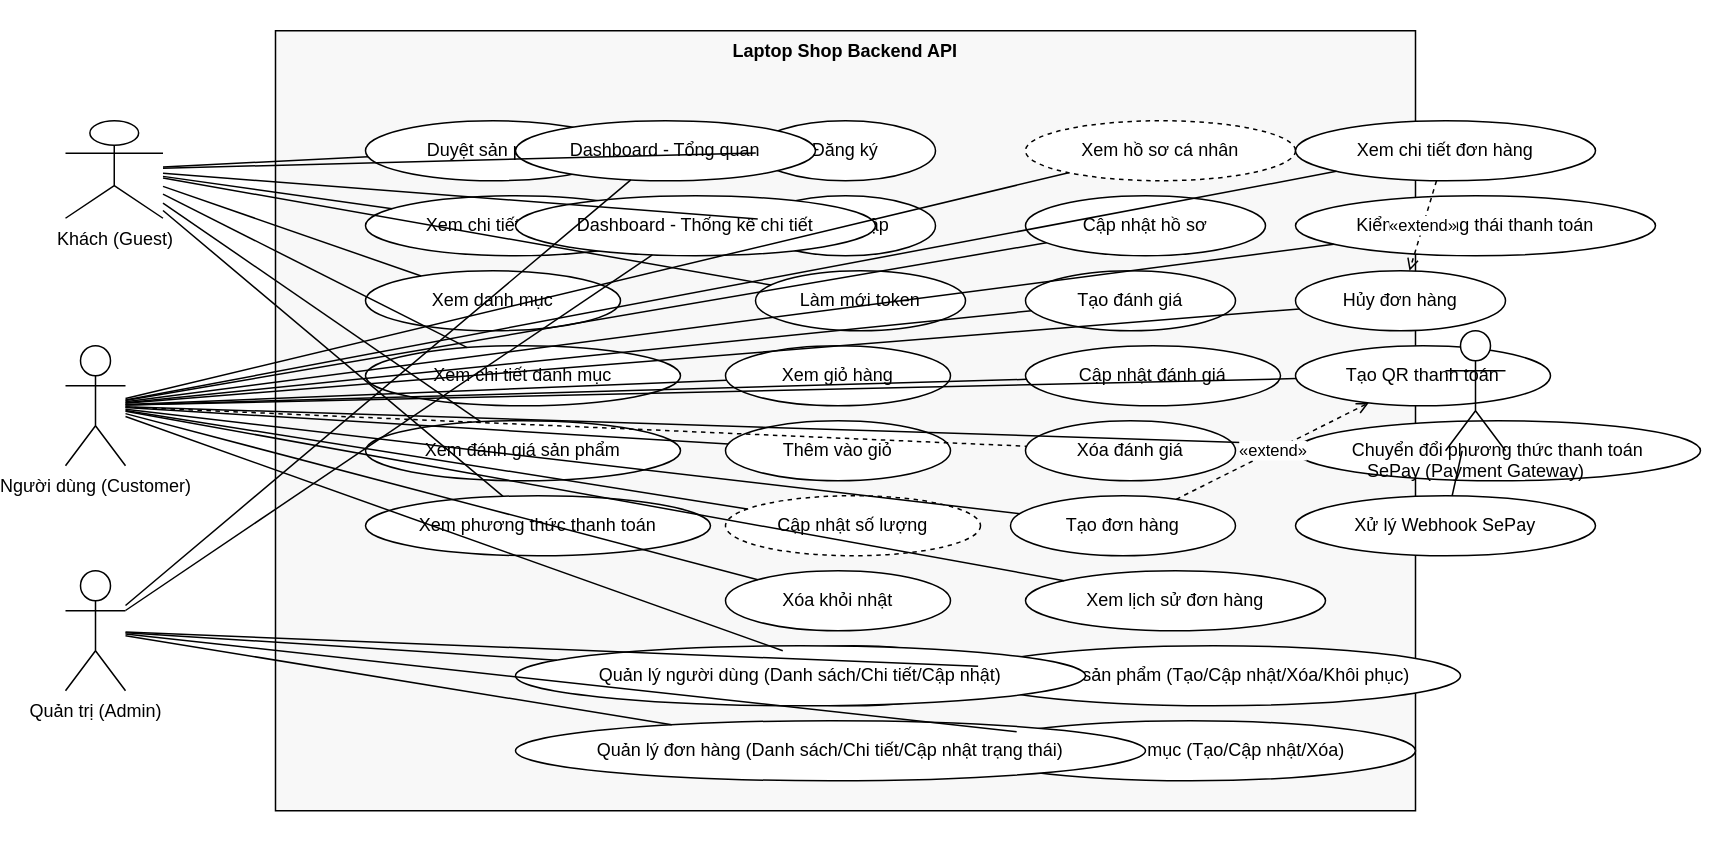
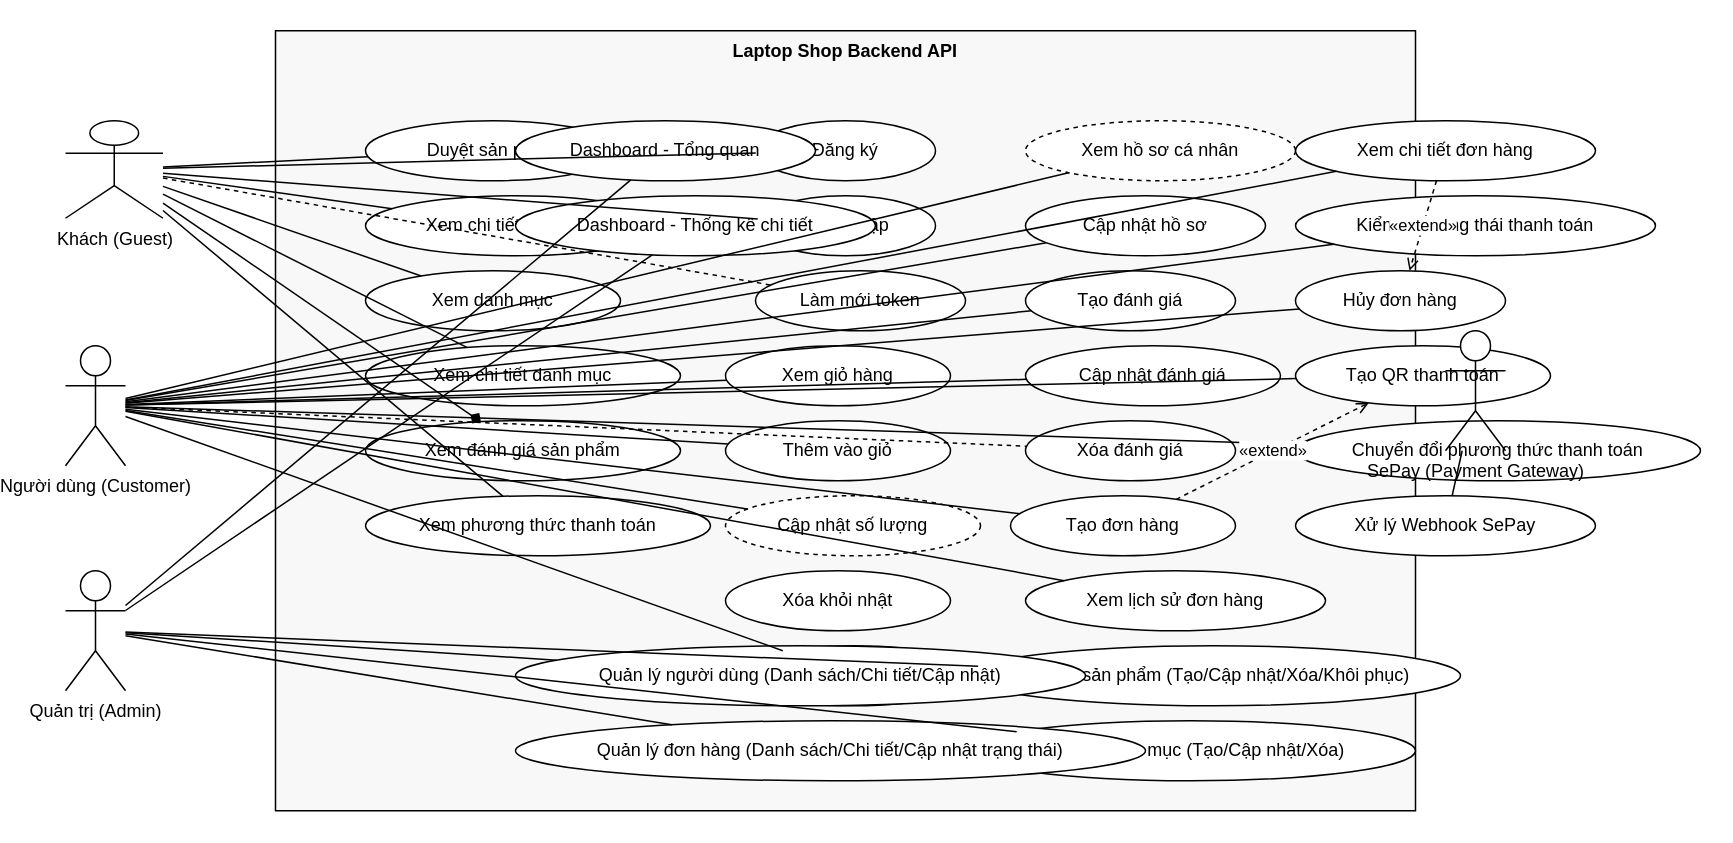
  <mxCell id="0" />
  <mxCell id="1" parent="0" />
  <mxCell id="2" value="Laptop Shop Backend API" style="shape=rectangle;whiteSpace=wrap;html=1;strokeDasharray=4 4;rounded=0;fontStyle=1;align=center;verticalAlign=top;fillColor=#f8f8f8;" vertex="1" parent="1"><mxGeometry x="160" y="20" width="760" height="520" as="geometry" /></mxCell>
  <mxCell id="3" value="Khách (Guest)" style="shape=umlActor;verticalLabelPosition=bottom;verticalAlign=top;html=1;" vertex="1" parent="1"><mxGeometry x="20" y="80" width="65" height="65" as="geometry" /></mxCell>
  <mxCell id="4" value="Người dùng (Customer)" style="shape=umlActor;verticalLabelPosition=bottom;verticalAlign=top;html=1;" vertex="1" parent="1"><mxGeometry x="20" y="230" width="40" height="80" as="geometry" /></mxCell>
  <mxCell id="5" value="Quản trị (Admin)" style="shape=umlActor;verticalLabelPosition=bottom;verticalAlign=top;html=1;" vertex="1" parent="1"><mxGeometry x="20" y="380" width="40" height="80" as="geometry" /></mxCell>
  <mxCell id="6" value="SePay (Payment Gateway)" style="shape=umlActor;verticalLabelPosition=bottom;verticalAlign=top;html=1;" vertex="1" parent="1"><mxGeometry x="940" y="220" width="40" height="80" as="geometry" /></mxCell>
  <mxCell id="7" value="Duyệt sản phẩm" style="ellipse;whiteSpace=wrap;html=1;" vertex="1" parent="2"><mxGeometry x="60" y="60" width="170" height="40" as="geometry" /></mxCell>
  <mxCell id="8" value="Xem chi tiết sản phẩm" style="ellipse;whiteSpace=wrap;html=1;" vertex="1" parent="2"><mxGeometry x="60" y="110" width="200" height="40" as="geometry" /></mxCell>
  <mxCell id="9" value="Xem danh mục" style="ellipse;whiteSpace=wrap;html=1;" vertex="1" parent="2"><mxGeometry x="60" y="160" width="170" height="40" as="geometry" /></mxCell>
  <mxCell id="10" value="Xem chi tiết danh mục" style="ellipse;whiteSpace=wrap;html=1;" vertex="1" parent="2"><mxGeometry x="60" y="210" width="210" height="40" as="geometry" /></mxCell>
  <mxCell id="11" value="Xem đánh giá sản phẩm" style="ellipse;whiteSpace=wrap;html=1;" vertex="1" parent="2"><mxGeometry x="60" y="260" width="210" height="40" as="geometry" /></mxCell>
  <mxCell id="12" value="Xem phương thức thanh toán" style="ellipse;whiteSpace=wrap;html=1;" vertex="1" parent="2"><mxGeometry x="60" y="310" width="230" height="40" as="geometry" /></mxCell>
  <mxCell id="13" value="Đăng ký" style="ellipse;whiteSpace=wrap;html=1;" vertex="1" parent="2"><mxGeometry x="320" y="60" width="120" height="40" as="geometry" /></mxCell>
  <mxCell id="14" value="Đăng nhập" style="ellipse;whiteSpace=wrap;html=1;" vertex="1" parent="2"><mxGeometry x="320" y="110" width="120" height="40" as="geometry" /></mxCell>
  <mxCell id="15" value="Làm mới token" style="ellipse;whiteSpace=wrap;html=1;" vertex="1" parent="2"><mxGeometry x="320" y="160" width="140" height="40" as="geometry" /></mxCell>
  <mxCell id="16" value="Xem giỏ hàng" style="ellipse;whiteSpace=wrap;html=1;" vertex="1" parent="2"><mxGeometry x="300" y="210" width="150" height="40" as="geometry" /></mxCell>
  <mxCell id="17" value="Thêm vào giỏ" style="ellipse;whiteSpace=wrap;html=1;" vertex="1" parent="2"><mxGeometry x="300" y="260" width="150" height="40" as="geometry" /></mxCell>
  <mxCell id="18" value="Cập nhật số lượng" style="ellipse;whiteSpace=wrap;html=1;dashed=1;" vertex="1" parent="2"><mxGeometry x="300" y="310" width="170" height="40" as="geometry" /></mxCell>
  <mxCell id="19" value="Xóa khỏi nhật" style="ellipse;whiteSpace=wrap;html=1;" vertex="1" parent="2"><mxGeometry x="300" y="360" width="150" height="40" as="geometry" /></mxCell>
  <mxCell id="20" value="Xóa toàn bộ giỏ" style="ellipse;whiteSpace=wrap;html=1;" vertex="1" parent="2"><mxGeometry x="300" y="410" width="170" height="40" as="geometry" /></mxCell>
  <mxCell id="21" value="Xem hồ sơ cá nhân" style="ellipse;whiteSpace=wrap;html=1;dashed=1;" vertex="1" parent="2"><mxGeometry x="500" y="60" width="180" height="40" as="geometry" /></mxCell>
  <mxCell id="22" value="Cập nhật hồ sơ" style="ellipse;whiteSpace=wrap;html=1;" vertex="1" parent="2"><mxGeometry x="500" y="110" width="160" height="40" as="geometry" /></mxCell>
  <mxCell id="23" value="Tạo đánh giá" style="ellipse;whiteSpace=wrap;html=1;" vertex="1" parent="2"><mxGeometry x="500" y="160" width="140" height="40" as="geometry" /></mxCell>
  <mxCell id="24" value="Cập nhật đánh giá" style="ellipse;whiteSpace=wrap;html=1;" vertex="1" parent="2"><mxGeometry x="500" y="210" width="170" height="40" as="geometry" /></mxCell>
  <mxCell id="25" value="Xóa đánh giá" style="ellipse;whiteSpace=wrap;html=1;" vertex="1" parent="2"><mxGeometry x="500" y="260" width="140" height="40" as="geometry" /></mxCell>
  <mxCell id="26" value="Tạo đơn hàng" style="ellipse;whiteSpace=wrap;html=1;" vertex="1" parent="2"><mxGeometry x="490" y="310" width="150" height="40" as="geometry" /></mxCell>
  <mxCell id="27" value="Xem lịch sử đơn hàng" style="ellipse;whiteSpace=wrap;html=1;" vertex="1" parent="2"><mxGeometry x="500" y="360" width="200" height="40" as="geometry" /></mxCell>
  <mxCell id="28" value="Xem chi tiết đơn hàng" style="ellipse;whiteSpace=wrap;html=1;" vertex="1" parent="2"><mxGeometry x="680" y="60" width="200" height="40" as="geometry" /></mxCell>
  <mxCell id="29" value="Kiểm tra trạng thái thanh toán" style="ellipse;whiteSpace=wrap;html=1;" vertex="1" parent="2"><mxGeometry x="680" y="110" width="240" height="40" as="geometry" /></mxCell>
  <mxCell id="30" value="Hủy đơn hàng" style="ellipse;whiteSpace=wrap;html=1;" vertex="1" parent="2"><mxGeometry x="680" y="160" width="140" height="40" as="geometry" /></mxCell>
  <mxCell id="31" value="Tạo QR thanh toán" style="ellipse;whiteSpace=wrap;html=1;" vertex="1" parent="2"><mxGeometry x="680" y="210" width="170" height="40" as="geometry" /></mxCell>
  <mxCell id="32" value="Chuyển đổi phương thức thanh toán" style="ellipse;whiteSpace=wrap;html=1;" vertex="1" parent="2"><mxGeometry x="680" y="260" width="270" height="40" as="geometry" /></mxCell>
  <mxCell id="33" value="Quản lý sản phẩm (Tạo/Cập nhật/Xóa/Khôi phục)" style="ellipse;whiteSpace=wrap;html=1;" vertex="1" parent="2"><mxGeometry x="460" y="410" width="330" height="40" as="geometry" /></mxCell>
  <mxCell id="34" value="Quản lý danh mục (Tạo/Cập nhật/Xóa)" style="ellipse;whiteSpace=wrap;html=1;" vertex="1" parent="2"><mxGeometry x="460" y="460" width="300" height="40" as="geometry" /></mxCell>
  <mxCell id="35" value="Quản lý đơn hàng (Danh sách/Chi tiết/Cập nhật trạng thái)" style="ellipse;whiteSpace=wrap;html=1;" vertex="1" parent="2"><mxGeometry x="160" y="460" width="420" height="40" as="geometry" /></mxCell>
  <mxCell id="36" value="Quản lý người dùng (Danh sách/Chi tiết/Cập nhật)" style="ellipse;whiteSpace=wrap;html=1;" vertex="1" parent="2"><mxGeometry x="160" y="410" width="380" height="40" as="geometry" /></mxCell>
  <mxCell id="37" value="Dashboard - Tổng quan" style="ellipse;whiteSpace=wrap;html=1;" vertex="1" parent="2"><mxGeometry x="160" y="60" width="200" height="40" as="geometry" /></mxCell>
  <mxCell id="38" value="Dashboard - Thống kê chi tiết" style="ellipse;whiteSpace=wrap;html=1;" vertex="1" parent="2"><mxGeometry x="160" y="110" width="240" height="40" as="geometry" /></mxCell>
  <mxCell id="39" value="Xử lý Webhook SePay" style="ellipse;whiteSpace=wrap;html=1;" vertex="1" parent="2"><mxGeometry x="680" y="310" width="200" height="40" as="geometry" /></mxCell>
  <mxCell id="40" style="endArrow=none;html=1;" edge="1" parent="1" source="3" target="7"><mxGeometry relative="1" as="geometry" /></mxCell>
  <mxCell id="41" style="endArrow=none;html=1;" edge="1" parent="1" source="3" target="8"><mxGeometry relative="1" as="geometry" /></mxCell>
  <mxCell id="42" style="endArrow=none;html=1;" edge="1" parent="1" source="3" target="9"><mxGeometry relative="1" as="geometry" /></mxCell>
  <mxCell id="43" style="endArrow=none;html=1;" edge="1" parent="1" source="3" target="10"><mxGeometry relative="1" as="geometry" /></mxCell>
- <mxCell id="44" style="endArrow=none;html=1;" edge="1" parent="1" source="3" target="11"><mxGeometry relative="1" as="geometry" /></mxCell>
+ <mxCell id="44" style="endArrow=diamond;html=1;" edge="1" parent="1" source="3" target="11"><mxGeometry relative="1" as="geometry" /></mxCell>
  <mxCell id="45" style="endArrow=none;html=1;" edge="1" parent="1" source="3" target="12"><mxGeometry relative="1" as="geometry" /></mxCell>
  <mxCell id="46" style="endArrow=none;html=1;" edge="1" parent="1" source="3" target="13"><mxGeometry relative="1" as="geometry" /></mxCell>
  <mxCell id="47" style="endArrow=none;html=1;" edge="1" parent="1" source="3" target="14"><mxGeometry relative="1" as="geometry" /></mxCell>
- <mxCell id="48" style="endArrow=none;html=1;" edge="1" parent="1" source="3" target="15"><mxGeometry relative="1" as="geometry" /></mxCell>
+ <mxCell id="48" style="endArrow=none;html=1;dashed=1;" edge="1" parent="1" source="3" target="15"><mxGeometry relative="1" as="geometry" /></mxCell>
  <mxCell id="49" style="endArrow=none;html=1;" edge="1" parent="1" source="4" target="16"><mxGeometry relative="1" as="geometry" /></mxCell>
  <mxCell id="50" style="endArrow=none;html=1;" edge="1" parent="1" source="4" target="17"><mxGeometry relative="1" as="geometry" /></mxCell>
  <mxCell id="51" style="endArrow=none;html=1;" edge="1" parent="1" source="4" target="18"><mxGeometry relative="1" as="geometry" /></mxCell>
- <mxCell id="52" style="endArrow=none;html=1;" edge="1" parent="1" source="4" target="19"><mxGeometry relative="1" as="geometry" /></mxCell>
  <mxCell id="53" style="endArrow=none;html=1;" edge="1" parent="1" source="4" target="20"><mxGeometry relative="1" as="geometry" /></mxCell>
  <mxCell id="54" style="endArrow=none;html=1;" edge="1" parent="1" source="4" target="21"><mxGeometry relative="1" as="geometry" /></mxCell>
  <mxCell id="55" style="endArrow=none;html=1;" edge="1" parent="1" source="4" target="22"><mxGeometry relative="1" as="geometry" /></mxCell>
  <mxCell id="56" style="endArrow=none;html=1;" edge="1" parent="1" source="4" target="23"><mxGeometry relative="1" as="geometry" /></mxCell>
  <mxCell id="57" style="endArrow=none;html=1;" edge="1" parent="1" source="4" target="24"><mxGeometry relative="1" as="geometry" /></mxCell>
  <mxCell id="58" style="endArrow=none;html=1;dashed=1;" edge="1" parent="1" source="4" target="25"><mxGeometry relative="1" as="geometry" /></mxCell>
  <mxCell id="59" style="endArrow=none;html=1;" edge="1" parent="1" source="4" target="26"><mxGeometry relative="1" as="geometry" /></mxCell>
  <mxCell id="60" style="endArrow=none;html=1;" edge="1" parent="1" source="4" target="27"><mxGeometry relative="1" as="geometry" /></mxCell>
  <mxCell id="61" style="endArrow=none;html=1;" edge="1" parent="1" source="4" target="28"><mxGeometry relative="1" as="geometry" /></mxCell>
  <mxCell id="62" style="endArrow=none;html=1;" edge="1" parent="1" source="4" target="29"><mxGeometry relative="1" as="geometry" /></mxCell>
  <mxCell id="63" style="endArrow=none;html=1;" edge="1" parent="1" source="4" target="30"><mxGeometry relative="1" as="geometry" /></mxCell>
  <mxCell id="64" style="endArrow=none;html=1;" edge="1" parent="1" source="4" target="31"><mxGeometry relative="1" as="geometry" /></mxCell>
  <mxCell id="65" style="endArrow=none;html=1;" edge="1" parent="1" source="4" target="32"><mxGeometry relative="1" as="geometry" /></mxCell>
  <mxCell id="66" style="endArrow=none;html=1;" edge="1" parent="1" source="5" target="33"><mxGeometry relative="1" as="geometry" /></mxCell>
  <mxCell id="67" style="endArrow=none;html=1;" edge="1" parent="1" source="5" target="34"><mxGeometry relative="1" as="geometry" /></mxCell>
  <mxCell id="68" style="endArrow=none;html=1;" edge="1" parent="1" source="5" target="35"><mxGeometry relative="1" as="geometry" /></mxCell>
  <mxCell id="69" style="endArrow=none;html=1;" edge="1" parent="1" source="5" target="36"><mxGeometry relative="1" as="geometry" /></mxCell>
  <mxCell id="70" style="endArrow=none;html=1;" edge="1" parent="1" source="5" target="37"><mxGeometry relative="1" as="geometry" /></mxCell>
  <mxCell id="71" style="endArrow=none;html=1;" edge="1" parent="1" source="5" target="38"><mxGeometry relative="1" as="geometry" /></mxCell>
  <mxCell id="72" style="endArrow=none;html=1;" edge="1" parent="1" source="6" target="39"><mxGeometry relative="1" as="geometry" /></mxCell>
  <mxCell id="73" value="«extend»" style="dashed=1;endArrow=open;endFill=0;html=1;strokeWidth=1;" edge="1" parent="1" source="26" target="31"><mxGeometry relative="1" as="geometry" /></mxCell>
  <mxCell id="74" value="«extend»" style="dashed=1;endArrow=open;endFill=0;html=1;strokeWidth=1;" edge="1" parent="1" source="28" target="30"><mxGeometry relative="1" as="geometry" /></mxCell>
